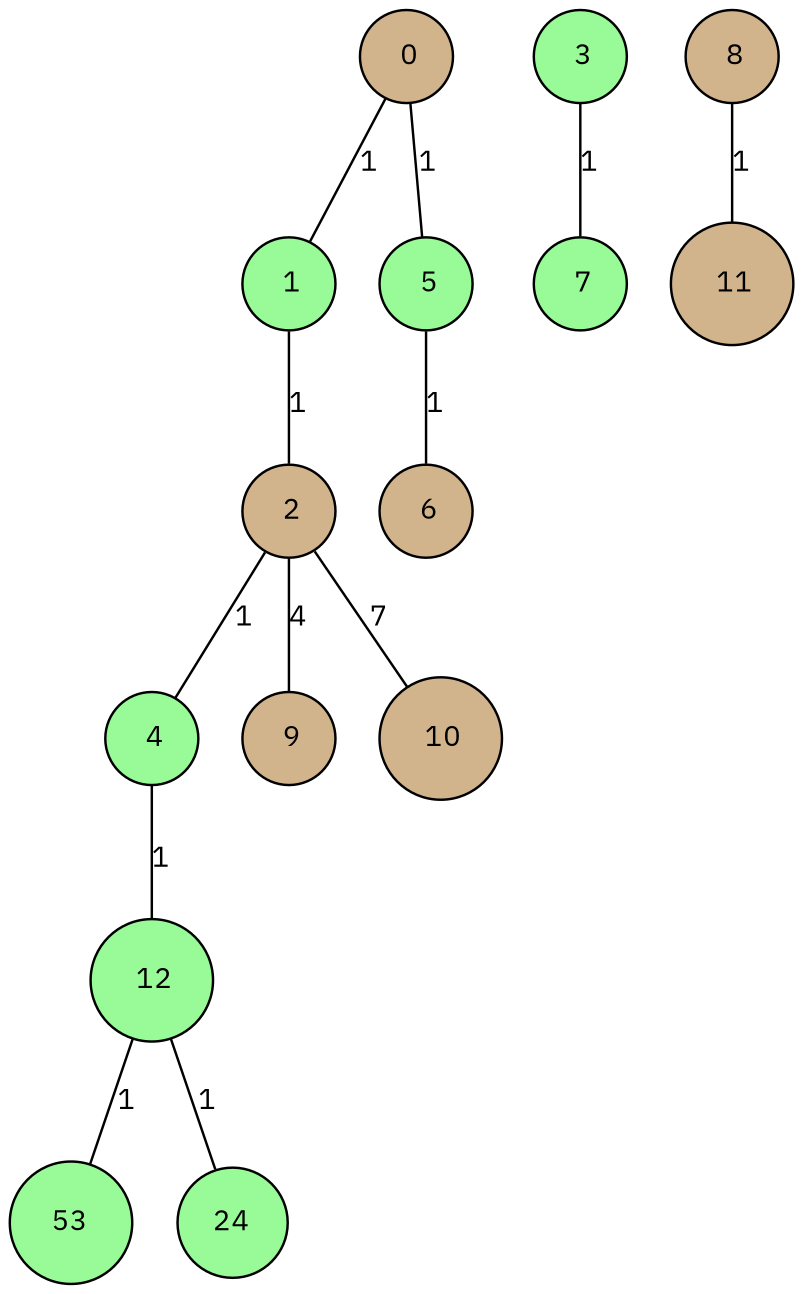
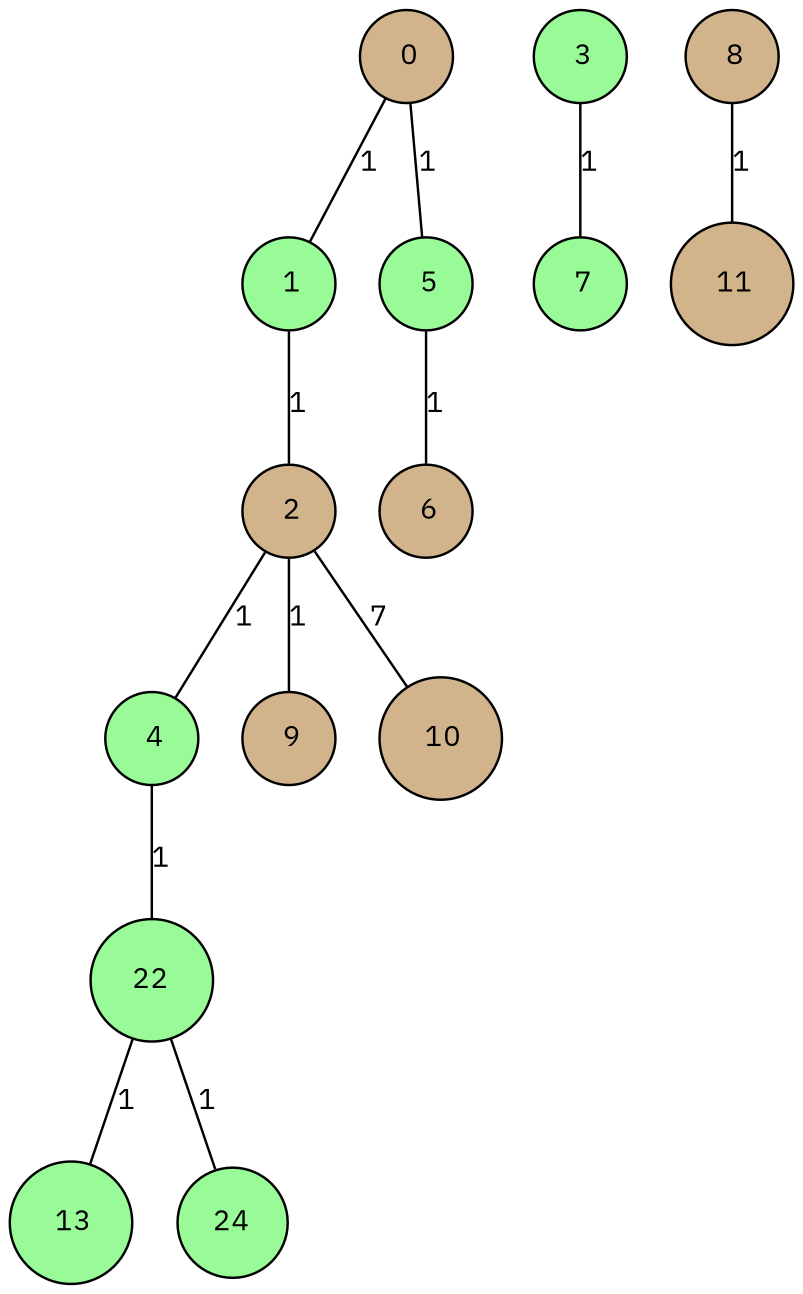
  graph {
    fixedsize="true;"
    fontname="IBM Plex Sans"
    node [color=black fillcolor=palegreen fontname="IBM Plex Sans" fontsize=12 hight=.12 shape=circle style=filled]
    edge [fontname="IBM Plex Sans" fontsize=12]
    n1 [fillcolor=tan label=" 0" width=.12]
    n2 [label=" 1" width=.12]
    n3 [label=" 5" width=.12]
    n4 [fillcolor=tan label=" 2" width=.12]
    n5 [fillcolor=tan label=" 6" width=.12]
    n6 [label=" 4" width=.12]
    n7 [fillcolor=tan label=" 9" width=.12]
    n8 [fillcolor=tan label=" 10" width=.12]
    n9 [label=" 3" width=.12]
    n10 [label=" 7" width=.12]
-   n11 [label=" 12" width=.12]
+   n11 [label=22 width=.12]
    n12 [fillcolor=tan label=" 8" width=.12]
    n13 [fillcolor=tan label=" 11" width=.12]
-   n14 [label=53 width=.12]
+   n14 [label=" 13" width=.12]
    n15 [label=24 width=.12]
    n1 -- n2 [label=1]
    n1 -- n3 [label=1]
    n2 -- n4 [label=1]
    n3 -- n5 [label=1]
    n4 -- n6 [label=1]
-   n4 -- n7 [label=4]
+   n4 -- n7 [label=1]
    n4 -- n8 [label=7]
    n6 -- n11 [label=1]
    n9 -- n10 [label=1]
    n11 -- n14 [label=1]
    n11 -- n15 [label=1]
    n12 -- n13 [label=1]
  }
